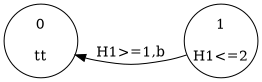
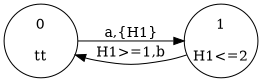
  digraph {
    rankdir=LR
    node [color=black fixedsize=true fontsize=14 shape=circle]
    n1 [height=1 label="0\n\ntt" width=1]
    n2 [height=1 label="1\n\nH1<=2" width=1]
+   n1 -> n2 [label="a,{H1}"]
    n2 -> n1 [label="H1>=1,b"]
  }
